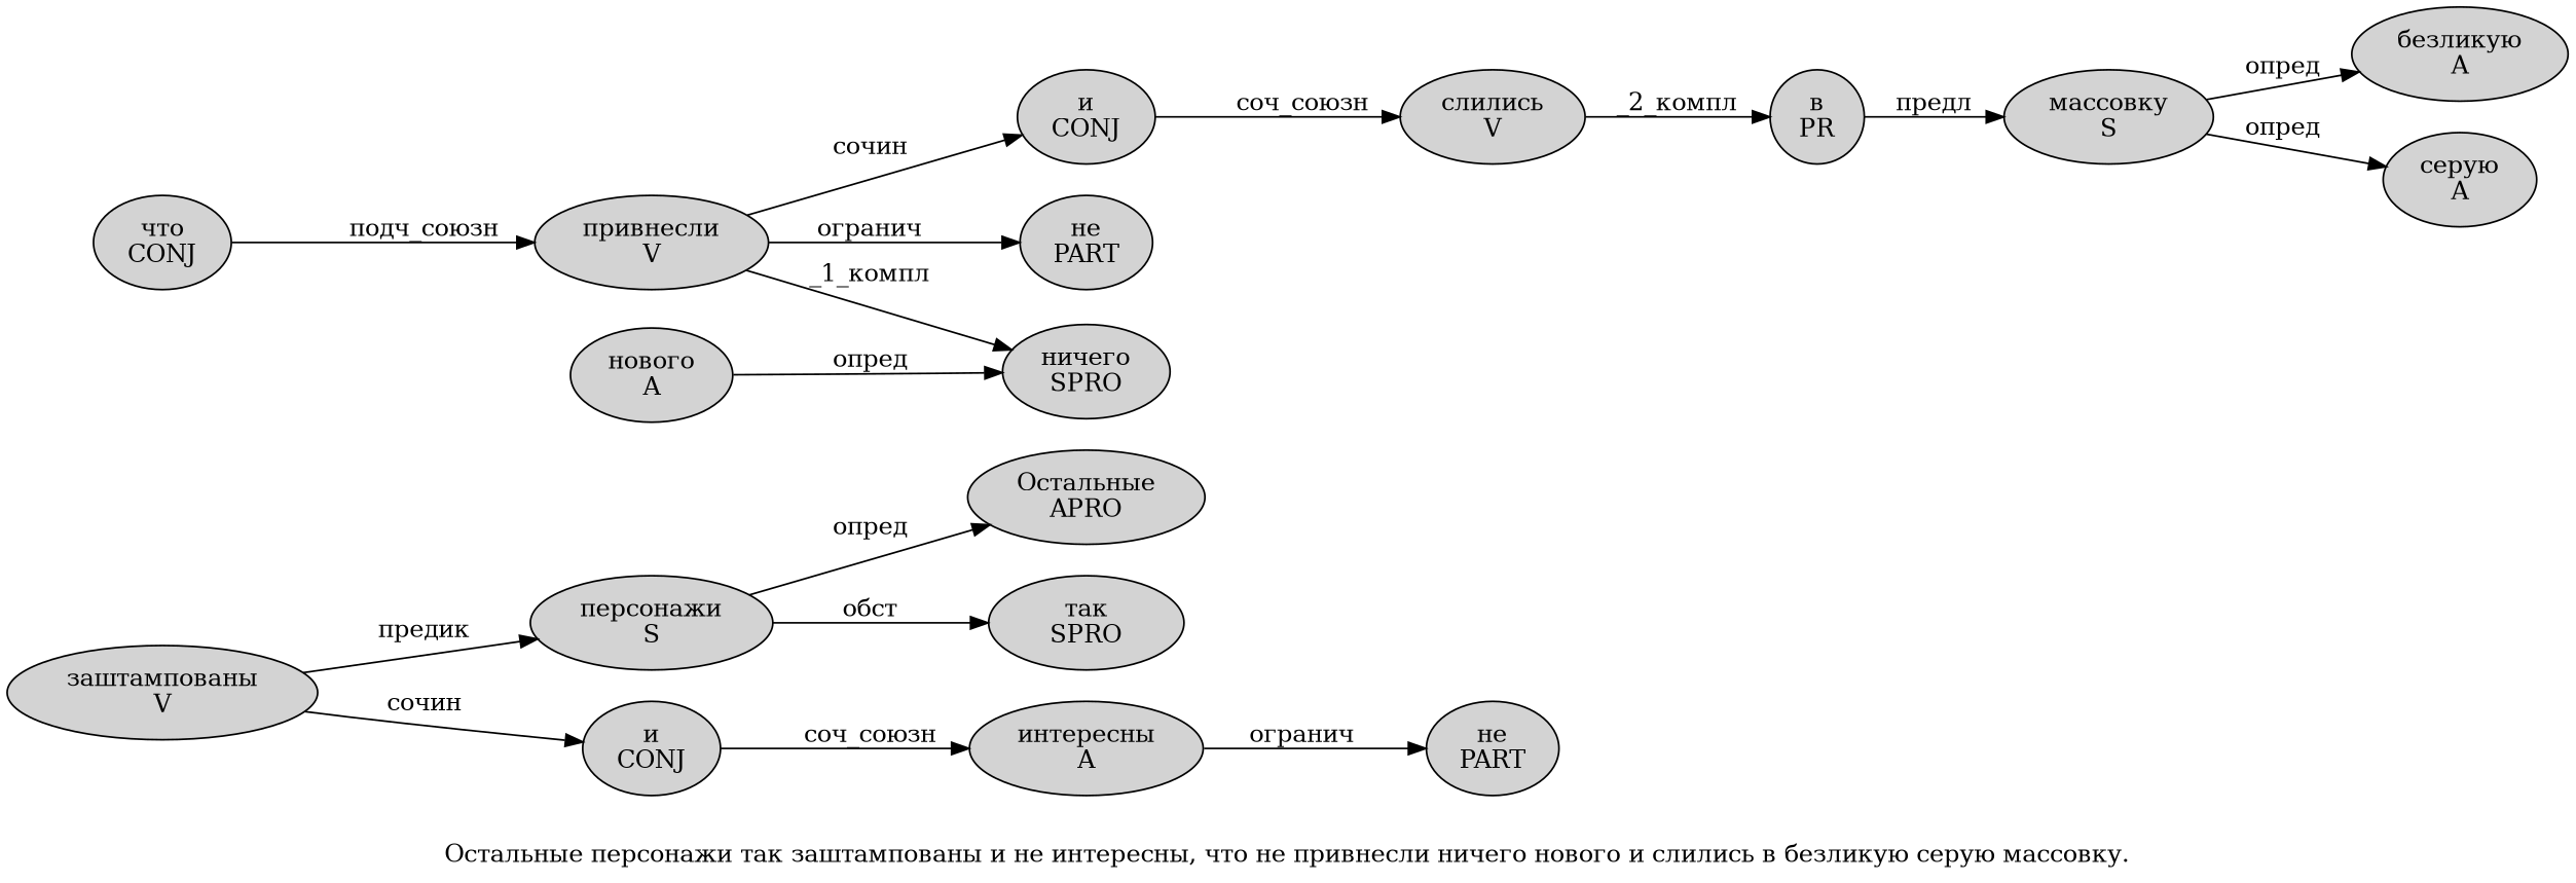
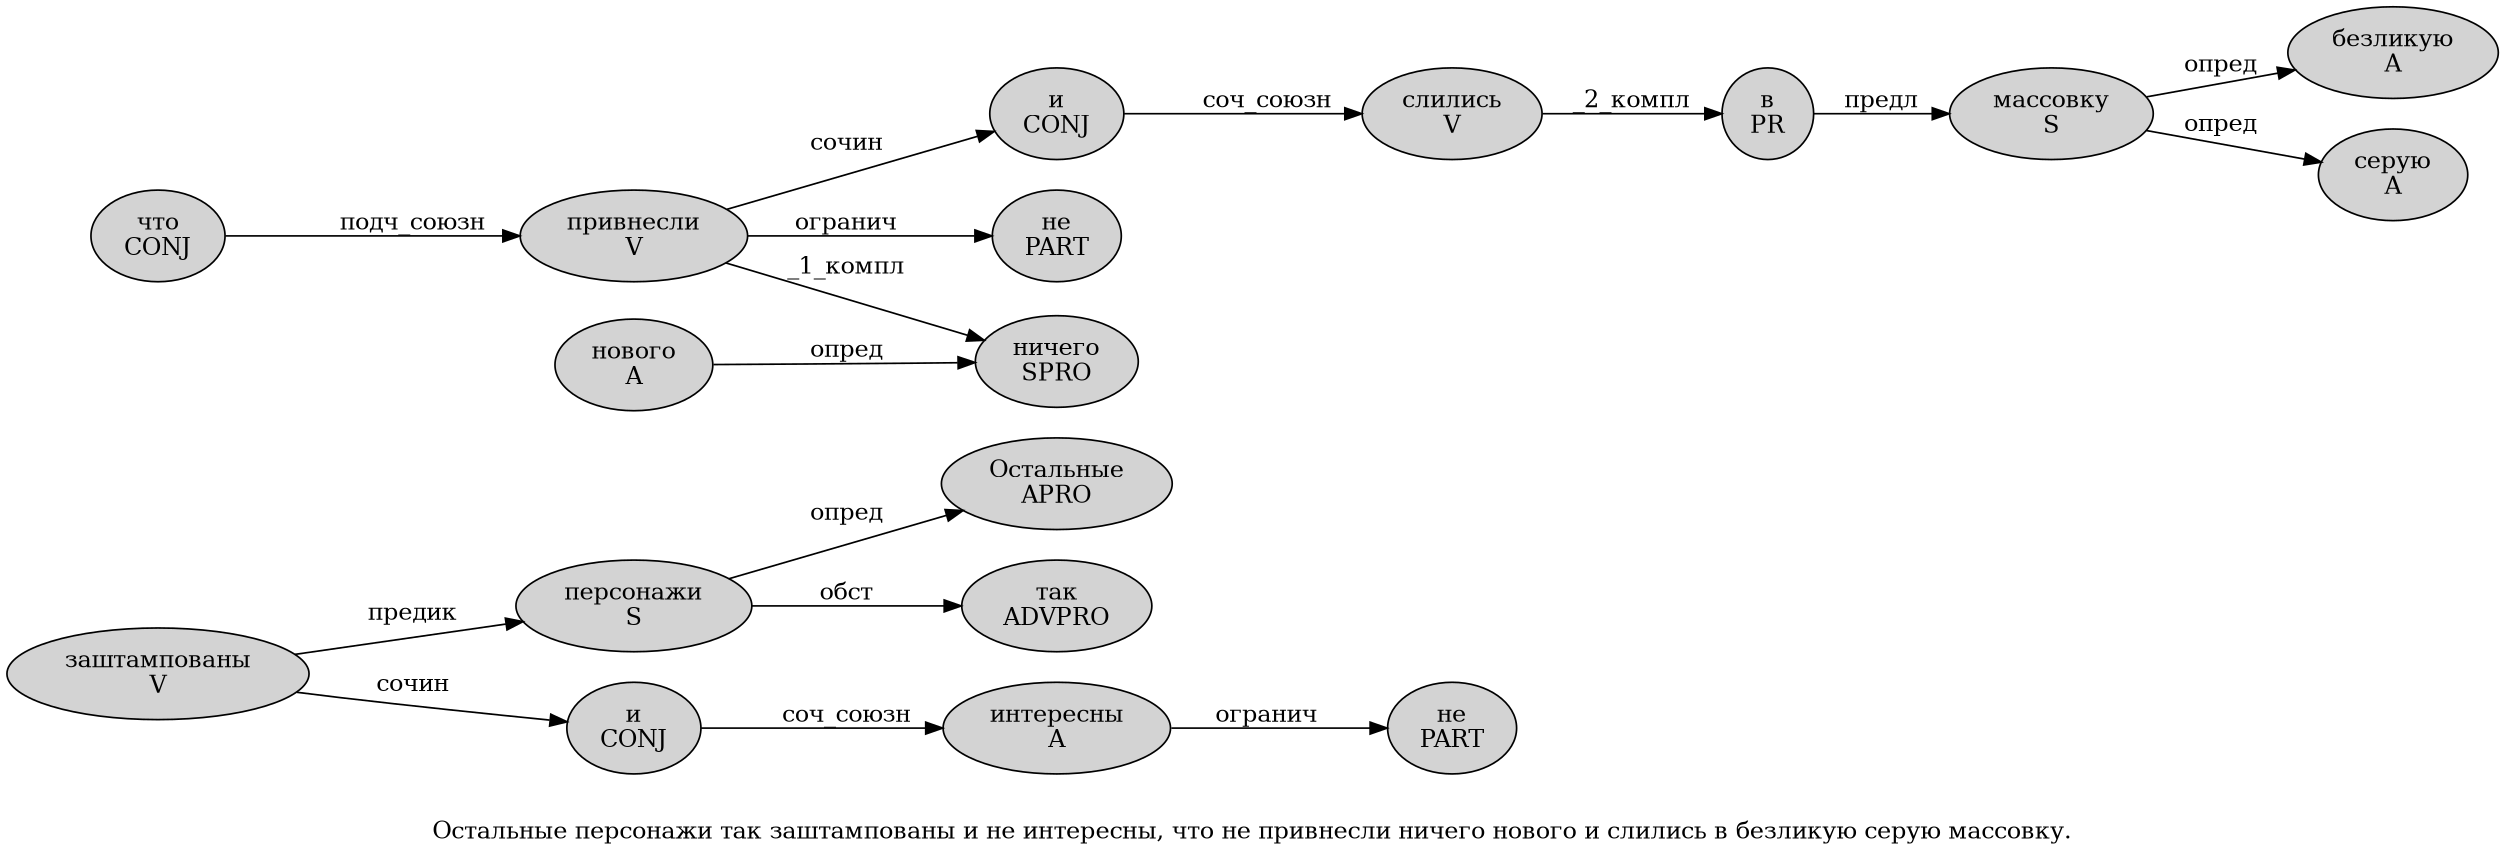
  digraph {
    label="Остальные персонажи так заштампованы и не интересны, что не привнесли ничего нового и слились в безликую серую массовку."
    rankdir=LR
    node [fillcolor=lightgray penwidth=1 shape=ellipse style=filled]
    n1 [label="Остальные\nAPRO"]
    n2 [label="персонажи\nS"]
-   n3 [label="так\nSPRO"]
+   n3 [label="так\nADVPRO"]
    n4 [label="заштампованы\nV"]
    n5 [label="и\nCONJ"]
    n6 [label="интересны\nA"]
    n7 [label="не\nPART"]
    n8 [label="что\nCONJ"]
    n9 [label="привнесли\nV"]
    n10 [label="не\nPART"]
    n11 [label="ничего\nSPRO"]
    n12 [label="и\nCONJ"]
    n13 [label="слились\nV"]
    n14 [label="нового\nA"]
    n15 [label="в\nPR"]
    n16 [label="массовку\nS"]
    n17 [label="безликую\nA"]
    n18 [label="серую\nA"]
    n2 -> n1 [label="опред"]
    n2 -> n3 [label="обст"]
    n4 -> n2 [label="предик"]
    n4 -> n5 [label="сочин"]
    n5 -> n6 [label="соч_союзн"]
    n6 -> n7 [label="огранич"]
    n8 -> n9 [label="подч_союзн"]
    n9 -> n10 [label="огранич"]
    n9 -> n11 [label="_1_компл"]
    n9 -> n12 [label="сочин"]
    n12 -> n13 [label="соч_союзн"]
    n13 -> n15 [label="_2_компл"]
    n14 -> n11 [label="опред"]
    n15 -> n16 [label="предл"]
    n16 -> n17 [label="опред"]
    n16 -> n18 [label="опред"]
  }
